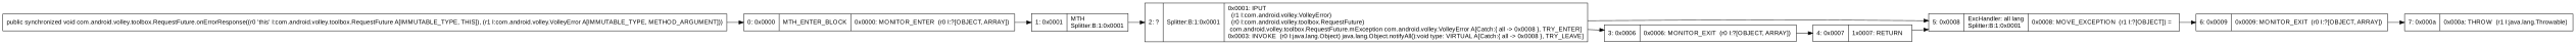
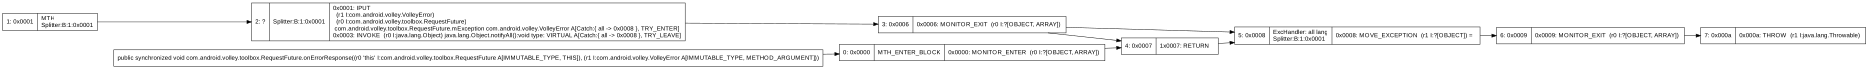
  digraph {
    fontname="Liberation Sans"
    rankdir=LR
    node [fontname="Liberation Sans" shape=record]
    edge [fontname="Liberation Sans"]
    n1 [label="{0\:\ 0x0000|MTH_ENTER_BLOCK\l|0x0000: MONITOR_ENTER  (r0 I:?[OBJECT, ARRAY]) \l}"]
    n2 [label="{1\:\ 0x0001|MTH\lSplitter:B:1:0x0001\l}"]
    n3 [label="{2\:\ ?|Splitter:B:1:0x0001\l|0x0001: IPUT  \l  (r1 I:com.android.volley.VolleyError)\l  (r0 I:com.android.volley.toolbox.RequestFuture)\l com.android.volley.toolbox.RequestFuture.mException com.android.volley.VolleyError A[Catch:\{ all \-\> 0x0008 \}, TRY_ENTER]\l0x0003: INVOKE  (r0 I:java.lang.Object) java.lang.Object.notifyAll():void type: VIRTUAL A[Catch:\{ all \-\> 0x0008 \}, TRY_LEAVE]\l}"]
    n4 [label="{5\:\ 0x0008|ExcHandler: all lang\lSplitter:B:1:0x0001\l|0x0008: MOVE_EXCEPTION  (r1 I:?[OBJECT]) =  \l}"]
    n5 [label="{3\:\ 0x0006|0x0006: MONITOR_EXIT  (r0 I:?[OBJECT, ARRAY]) \l}"]
    n6 [label="{6\:\ 0x0009|0x0009: MONITOR_EXIT  (r0 I:?[OBJECT, ARRAY]) \l}"]
    n7 [label="{4\:\ 0x0007|1x0007: RETURN   \l}"]
    n8 [label="{7\:\ 0x000a|0x000a: THROW  (r1 I:java.lang.Throwable) \l}"]
    n9 [label="{public synchronized void com.android.volley.toolbox.RequestFuture.onErrorResponse((r0 'this' I:com.android.volley.toolbox.RequestFuture A[IMMUTABLE_TYPE, THIS]), (r1 I:com.android.volley.VolleyError A[IMMUTABLE_TYPE, METHOD_ARGUMENT])) }"]
-   n1 -> n2
+   n1 -> n7
    n2 -> n3
-   n3 -> n4
+   n5 -> n4
    n3 -> n5
    n4 -> n6
    n5 -> n7
    n6 -> n8
    n7 -> n4
    n9 -> n1
  }
